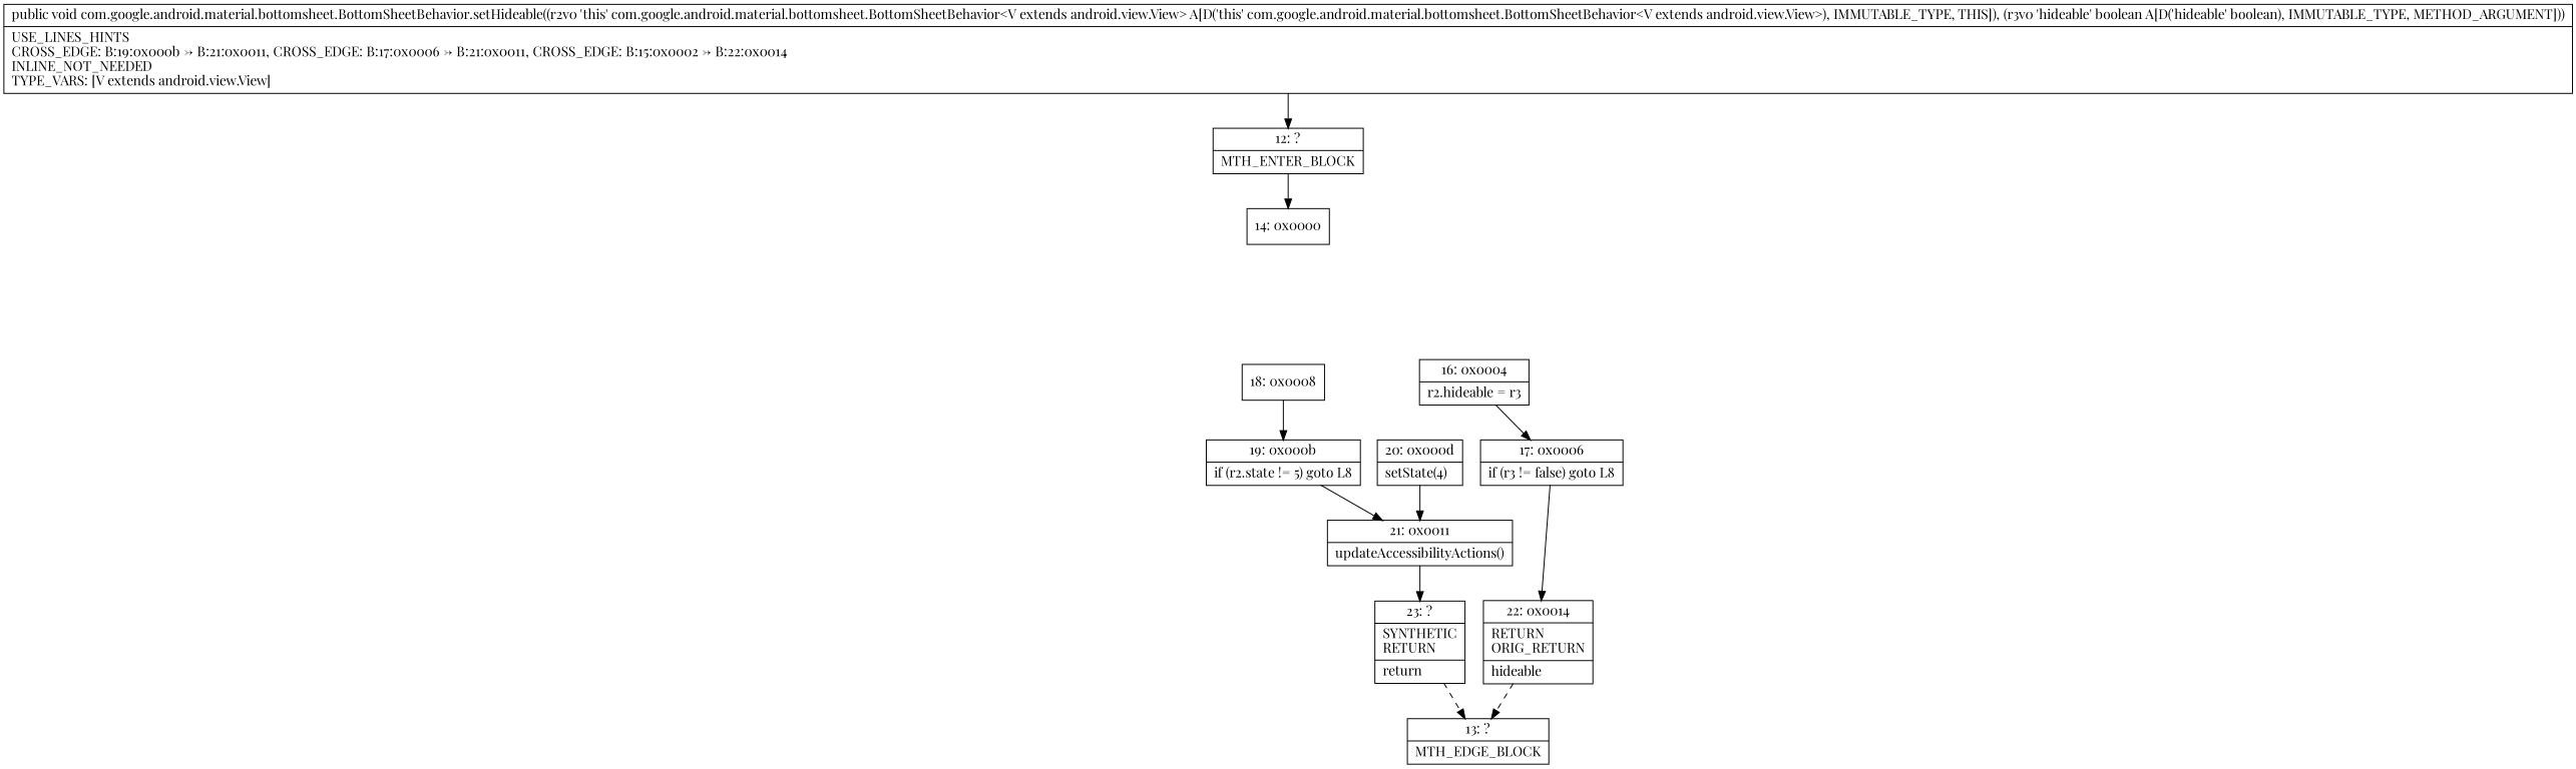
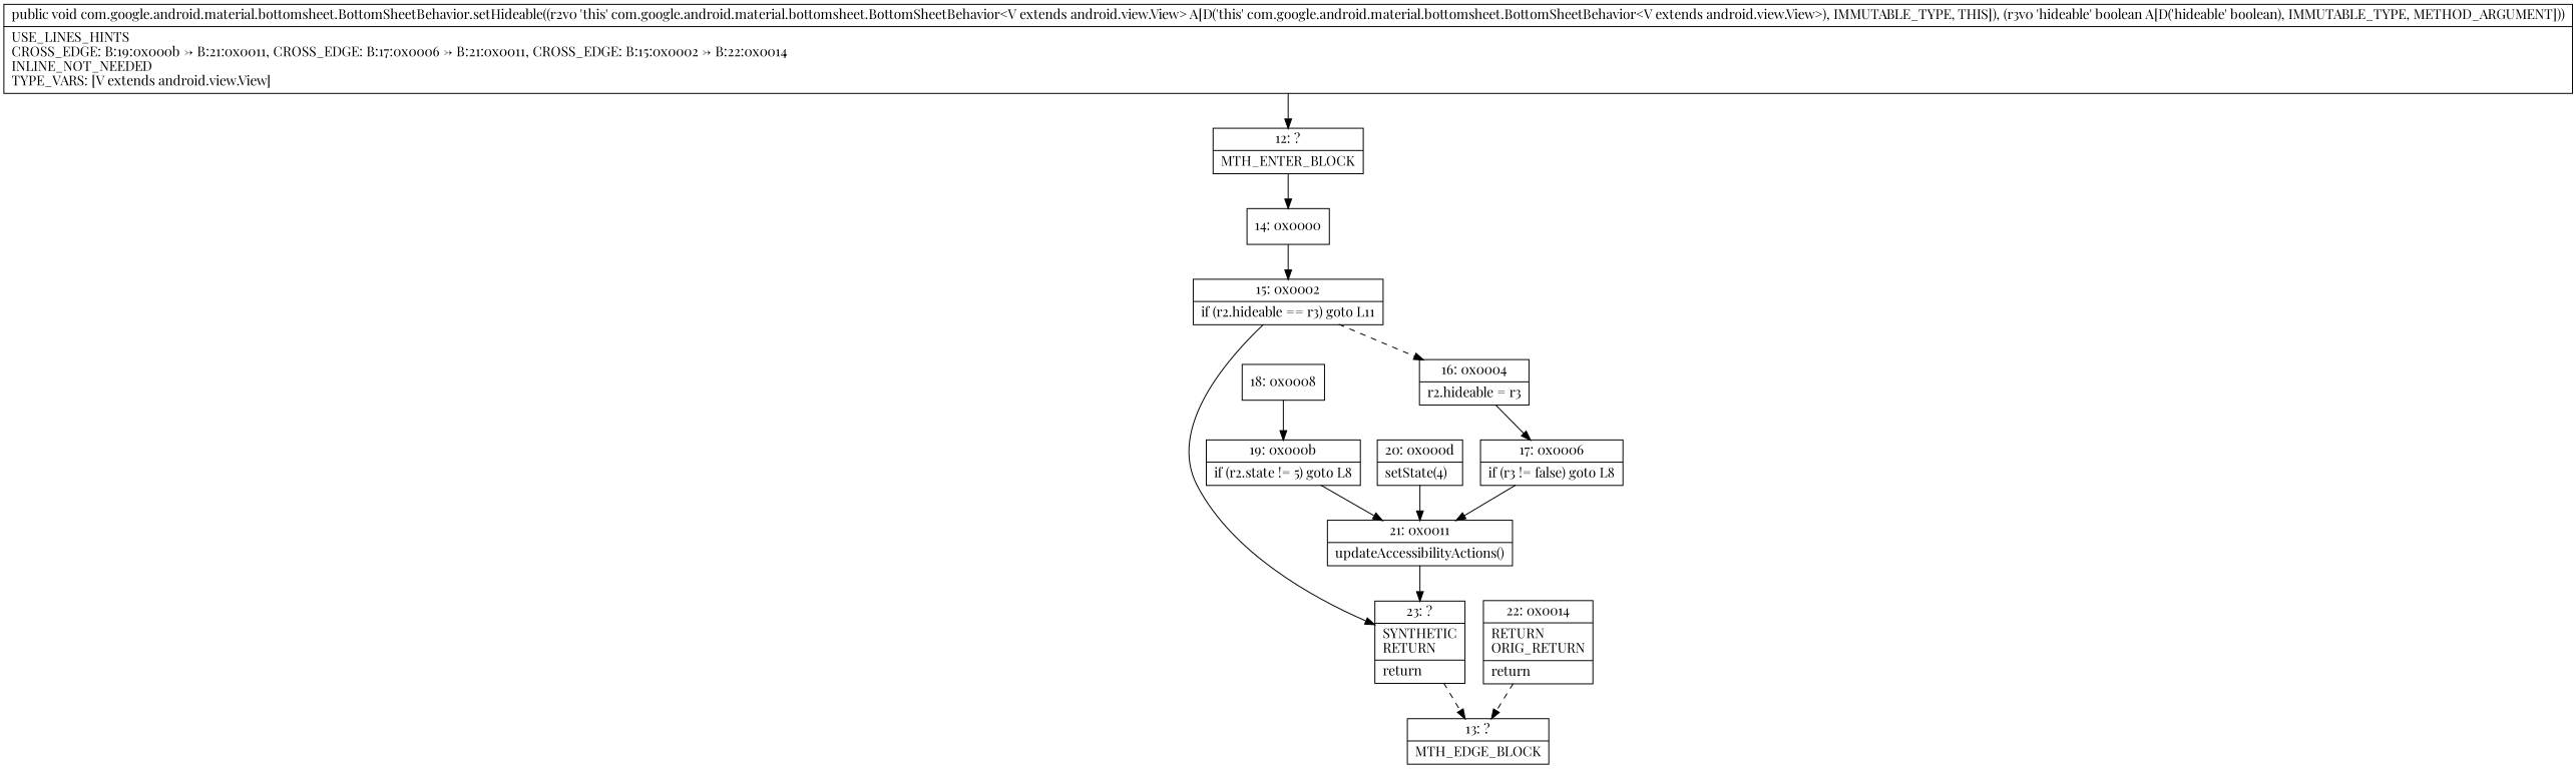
  digraph {
    fontname="Playfair Display"
    node [fontname="Playfair Display" shape=record]
    edge [fontname="Playfair Display"]
    n1 [label="{12\:\ ?|MTH_ENTER_BLOCK\l}"]
    n2 [label="{14\:\ 0x0000}"]
+   n3 [label="{15\:\ 0x0002|if (r2.hideable == r3) goto L11\l}"]
    n4 [label="{16\:\ 0x0004|r2.hideable = r3\l}"]
    n5 [label="{23\:\ ?|SYNTHETIC\lRETURN\l|return\l}"]
    n6 [label="{17\:\ 0x0006|if (r3 != false) goto L8\l}"]
    n7 [label="{13\:\ ?|MTH_EDGE_BLOCK\l}"]
    n8 [label="{21\:\ 0x0011|updateAccessibilityActions()\l}"]
    n9 [label="{18\:\ 0x0008}"]
    n10 [label="{19\:\ 0x000b|if (r2.state != 5) goto L8\l}"]
    n11 [label="{20\:\ 0x000d|setState(4)\l}"]
-   n12 [label="{22\:\ 0x0014|RETURN\lORIG_RETURN\l|hideable\l}"]
+   n12 [label="{22\:\ 0x0014|RETURN\lORIG_RETURN\l|return\l}"]
    n13 [label="{public void com.google.android.material.bottomsheet.BottomSheetBehavior.setHideable((r2v0 'this' com.google.android.material.bottomsheet.BottomSheetBehavior\<V extends android.view.View\> A[D('this' com.google.android.material.bottomsheet.BottomSheetBehavior\<V extends android.view.View\>), IMMUTABLE_TYPE, THIS]), (r3v0 'hideable' boolean A[D('hideable' boolean), IMMUTABLE_TYPE, METHOD_ARGUMENT]))  | USE_LINES_HINTS\lCROSS_EDGE: B:19:0x000b \-\> B:21:0x0011, CROSS_EDGE: B:17:0x0006 \-\> B:21:0x0011, CROSS_EDGE: B:15:0x0002 \-\> B:22:0x0014\lINLINE_NOT_NEEDED\lTYPE_VARS: [V extends android.view.View]\l}"]
    n1 -> n2
+   n2 -> n3
+   n3 -> n4 [style=dashed]
+   n3 -> n5
    n4 -> n6
    n5 -> n7 [style=dashed]
-   n6 -> n12
+   n6 -> n8
    n8 -> n5
    n9 -> n10
    n10 -> n8
    n11 -> n8
    n12 -> n7 [style=dashed]
    n13 -> n1
  }
